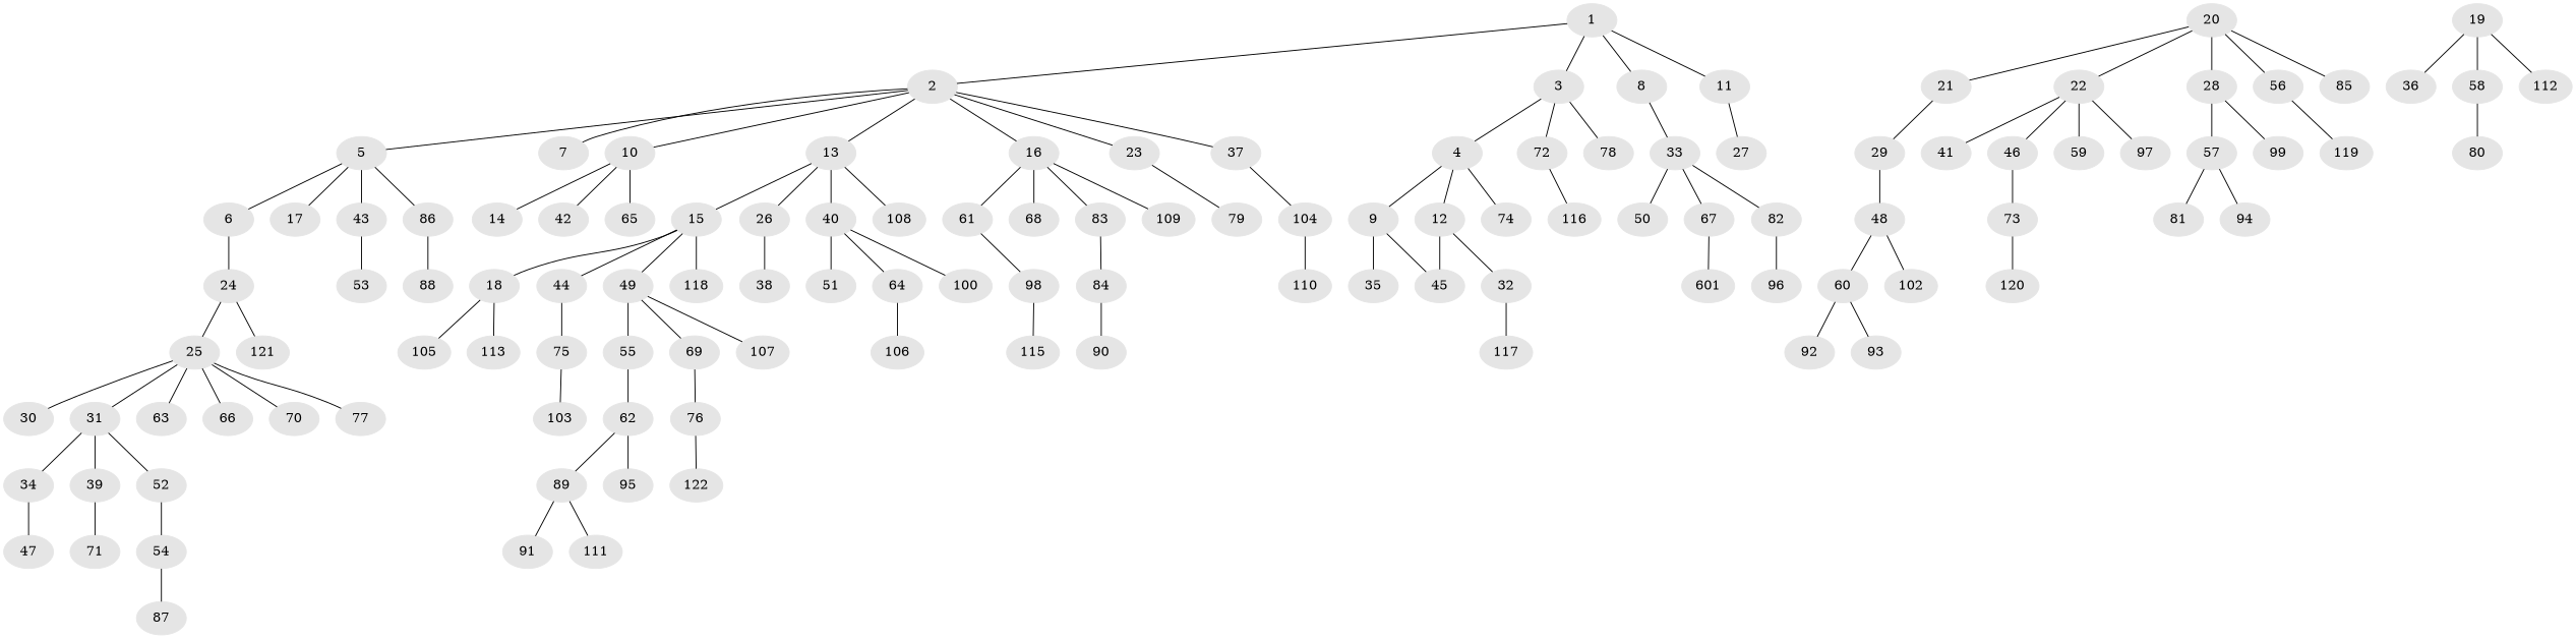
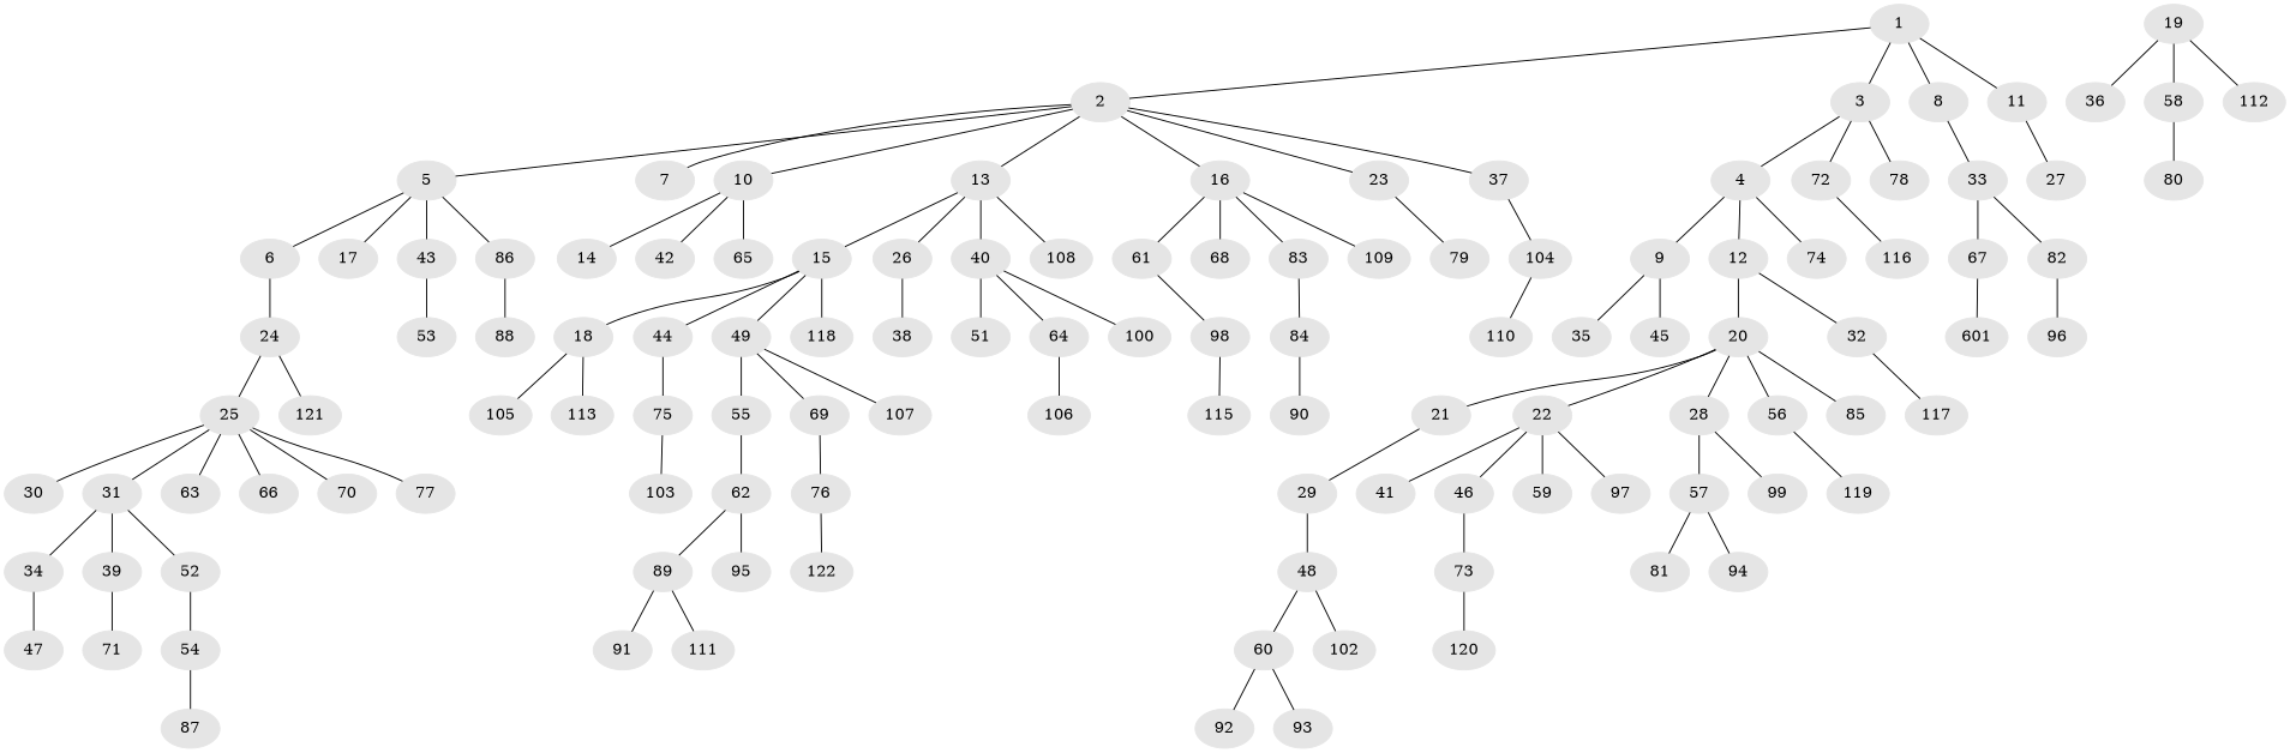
  graph {
    node [color=gray90 style=filled]
    1
    2
    3
    8
    11
    5
    7
    10
    13
    16
    23
    37
    4
    72
    78
    33
    27
    6
    17
    43
    86
    14
    42
    65
    15
    26
    40
    108
    61
    68
    83
    109
    79
    104
    9
    12
    74
    116
    35
    45
    20
    32
    24
    53
    88
    25
    121
-   50
    67
    82
    19
    36
    58
    112
    21
    22
    28
    56
    85
    117
    18
    44
    49
    118
    38
    51
    64
    100
    105
    113
    75
    55
    69
    107
    98
    84
    80
    29
    41
    46
    59
    97
    57
    99
    119
    48
    73
    30
    31
    63
    66
    70
    77
    34
    39
    52
    81
    94
    60
    102
    47
    71
    54
    n104 [label=601]
    96
    110
    106
    103
    120
    92
    93
    62
    76
    87
    89
    95
    115
    91
    111
    122
    90
    1 -- 2
    1 -- 3
    1 -- 8
    1 -- 11
    2 -- 5
    2 -- 7
    2 -- 10
    2 -- 13
    2 -- 16
    2 -- 23
    2 -- 37
    3 -- 4
    3 -- 72
    3 -- 78
    8 -- 33
    11 -- 27
    5 -- 6
    5 -- 17
    5 -- 43
    5 -- 86
    10 -- 14
    10 -- 42
    10 -- 65
    13 -- 15
    13 -- 26
    13 -- 40
    13 -- 108
    16 -- 61
    16 -- 68
    16 -- 83
    16 -- 109
    23 -- 79
    37 -- 104
    4 -- 9
    4 -- 12
    4 -- 74
    72 -- 116
-   33 -- 50
    33 -- 67
    33 -- 82
    6 -- 24
    43 -- 53
    86 -- 88
    15 -- 18
    15 -- 44
    15 -- 49
    15 -- 118
    26 -- 38
    40 -- 51
    40 -- 64
    40 -- 100
    61 -- 98
    83 -- 84
    104 -- 110
    9 -- 35
    9 -- 45
-   12 -- 45
+   12 -- 20
    12 -- 32
    20 -- 21
    20 -- 22
    20 -- 28
    20 -- 56
    20 -- 85
    32 -- 117
    24 -- 25
    24 -- 121
    25 -- 30
    25 -- 31
    25 -- 63
    25 -- 66
    25 -- 70
    25 -- 77
    67 -- n104
    82 -- 96
    19 -- 36
    19 -- 58
    19 -- 112
    58 -- 80
    21 -- 29
    22 -- 41
    22 -- 46
    22 -- 59
    22 -- 97
    28 -- 57
    28 -- 99
    56 -- 119
    18 -- 105
    18 -- 113
    44 -- 75
    49 -- 55
    49 -- 69
    49 -- 107
    64 -- 106
    75 -- 103
    55 -- 62
    69 -- 76
    98 -- 115
    84 -- 90
    29 -- 48
    46 -- 73
    57 -- 81
    57 -- 94
    48 -- 60
    48 -- 102
    73 -- 120
    31 -- 34
    31 -- 39
    31 -- 52
    34 -- 47
    39 -- 71
    52 -- 54
    60 -- 92
    60 -- 93
    54 -- 87
    62 -- 89
    62 -- 95
    76 -- 122
    89 -- 91
    89 -- 111
  }
